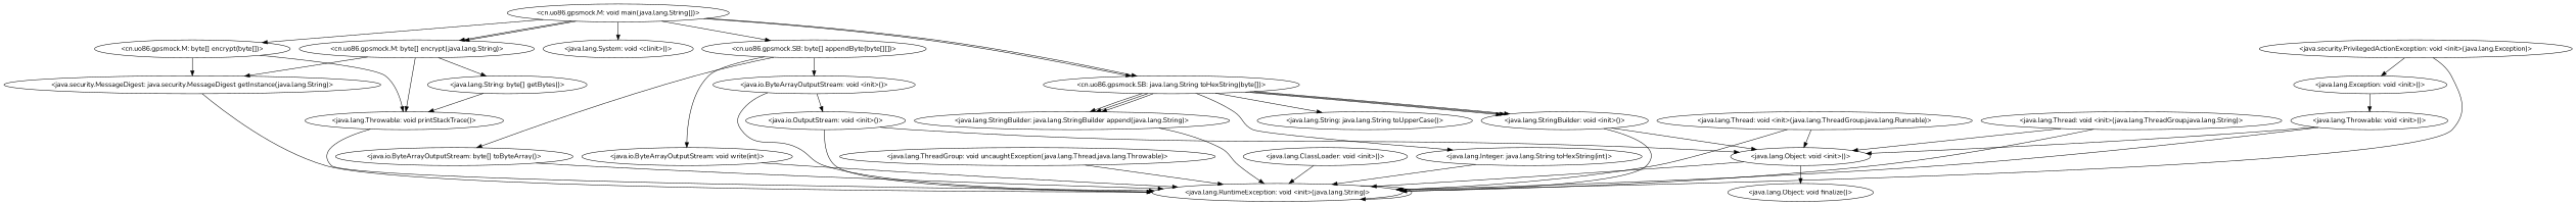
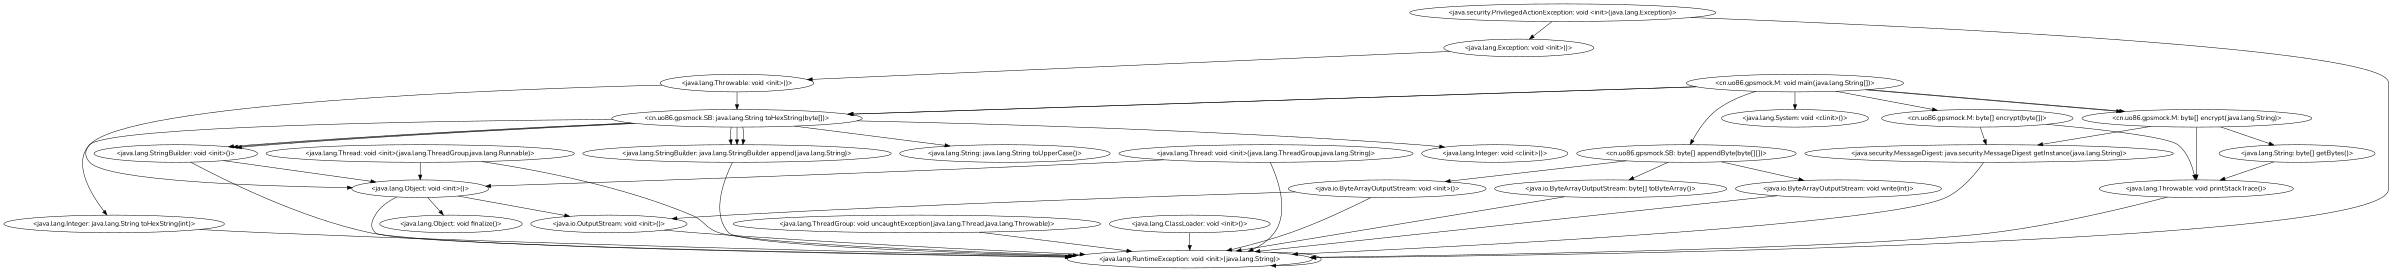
  digraph {
    fontname=Nunito
    node [fontname=Nunito]
    edge [fontname=Nunito]
    "<cn.uo86.gpsmock.M: void main(java.lang.String[])>"
    "<java.lang.System: void <clinit>()>"
    "<cn.uo86.gpsmock.SB: java.lang.String toHexString(byte[])>"
    "<cn.uo86.gpsmock.M: byte[] encrypt(byte[])>"
    "<cn.uo86.gpsmock.SB: byte[] appendByte(byte[][])>"
    "<cn.uo86.gpsmock.M: byte[] encrypt(java.lang.String)>"
+   "<java.lang.Integer: void <clinit>()>"
    "<java.lang.StringBuilder: void <init>()>"
    "<java.lang.Integer: java.lang.String toHexString(int)>"
    "<java.lang.StringBuilder: java.lang.StringBuilder append(java.lang.String)>"
    "<java.lang.String: java.lang.String toUpperCase()>"
    "<java.security.MessageDigest: java.security.MessageDigest getInstance(java.lang.String)>"
    "<java.lang.Throwable: void printStackTrace()>"
    "<java.io.ByteArrayOutputStream: void <init>()>"
    "<java.io.ByteArrayOutputStream: void write(int)>"
    "<java.io.ByteArrayOutputStream: byte[] toByteArray()>"
    "<java.lang.String: byte[] getBytes()>"
    "<java.lang.RuntimeException: void <init>(java.lang.String)>"
    "<java.lang.Object: void <init>()>"
    "<java.io.OutputStream: void <init>()>"
    "<java.lang.ThreadGroup: void uncaughtException(java.lang.Thread,java.lang.Throwable)>"
    "<java.lang.Exception: void <init>()>"
    "<java.lang.Throwable: void <init>()>"
    "<java.lang.ClassLoader: void <init>()>"
    "<java.lang.Object: void finalize()>"
    "<java.security.PrivilegedActionException: void <init>(java.lang.Exception)>"
    "<java.lang.Thread: void <init>(java.lang.ThreadGroup,java.lang.Runnable)>"
    "<java.lang.Thread: void <init>(java.lang.ThreadGroup,java.lang.String)>"
    "<cn.uo86.gpsmock.M: void main(java.lang.String[])>" -> "<java.lang.System: void <clinit>()>"
    "<cn.uo86.gpsmock.M: void main(java.lang.String[])>" -> "<cn.uo86.gpsmock.SB: java.lang.String toHexString(byte[])>"
    "<cn.uo86.gpsmock.M: void main(java.lang.String[])>" -> "<cn.uo86.gpsmock.SB: java.lang.String toHexString(byte[])>"
    "<cn.uo86.gpsmock.M: void main(java.lang.String[])>" -> "<cn.uo86.gpsmock.M: byte[] encrypt(byte[])>"
    "<cn.uo86.gpsmock.M: void main(java.lang.String[])>" -> "<cn.uo86.gpsmock.SB: byte[] appendByte(byte[][])>"
    "<cn.uo86.gpsmock.M: void main(java.lang.String[])>" -> "<cn.uo86.gpsmock.M: byte[] encrypt(java.lang.String)>"
    "<cn.uo86.gpsmock.M: void main(java.lang.String[])>" -> "<cn.uo86.gpsmock.M: byte[] encrypt(java.lang.String)>"
+   "<cn.uo86.gpsmock.SB: java.lang.String toHexString(byte[])>" -> "<java.lang.Integer: void <clinit>()>"
    "<cn.uo86.gpsmock.SB: java.lang.String toHexString(byte[])>" -> "<java.lang.StringBuilder: void <init>()>"
    "<cn.uo86.gpsmock.SB: java.lang.String toHexString(byte[])>" -> "<java.lang.StringBuilder: void <init>()>"
    "<cn.uo86.gpsmock.SB: java.lang.String toHexString(byte[])>" -> "<java.lang.StringBuilder: void <init>()>"
    "<cn.uo86.gpsmock.SB: java.lang.String toHexString(byte[])>" -> "<java.lang.Integer: java.lang.String toHexString(int)>"
    "<cn.uo86.gpsmock.SB: java.lang.String toHexString(byte[])>" -> "<java.lang.StringBuilder: java.lang.StringBuilder append(java.lang.String)>"
    "<cn.uo86.gpsmock.SB: java.lang.String toHexString(byte[])>" -> "<java.lang.StringBuilder: java.lang.StringBuilder append(java.lang.String)>"
    "<cn.uo86.gpsmock.SB: java.lang.String toHexString(byte[])>" -> "<java.lang.StringBuilder: java.lang.StringBuilder append(java.lang.String)>"
    "<cn.uo86.gpsmock.SB: java.lang.String toHexString(byte[])>" -> "<java.lang.String: java.lang.String toUpperCase()>"
    "<cn.uo86.gpsmock.M: byte[] encrypt(byte[])>" -> "<java.security.MessageDigest: java.security.MessageDigest getInstance(java.lang.String)>"
    "<cn.uo86.gpsmock.M: byte[] encrypt(byte[])>" -> "<java.lang.Throwable: void printStackTrace()>"
    "<cn.uo86.gpsmock.SB: byte[] appendByte(byte[][])>" -> "<java.io.ByteArrayOutputStream: void <init>()>"
    "<cn.uo86.gpsmock.SB: byte[] appendByte(byte[][])>" -> "<java.io.ByteArrayOutputStream: void write(int)>"
    "<cn.uo86.gpsmock.SB: byte[] appendByte(byte[][])>" -> "<java.io.ByteArrayOutputStream: byte[] toByteArray()>"
    "<cn.uo86.gpsmock.M: byte[] encrypt(java.lang.String)>" -> "<java.security.MessageDigest: java.security.MessageDigest getInstance(java.lang.String)>"
    "<cn.uo86.gpsmock.M: byte[] encrypt(java.lang.String)>" -> "<java.lang.Throwable: void printStackTrace()>"
    "<cn.uo86.gpsmock.M: byte[] encrypt(java.lang.String)>" -> "<java.lang.String: byte[] getBytes()>"
    "<java.lang.StringBuilder: void <init>()>" -> "<java.lang.RuntimeException: void <init>(java.lang.String)>"
    "<java.lang.StringBuilder: void <init>()>" -> "<java.lang.Object: void <init>()>"
    "<java.lang.Integer: java.lang.String toHexString(int)>" -> "<java.lang.RuntimeException: void <init>(java.lang.String)>"
    "<java.lang.StringBuilder: java.lang.StringBuilder append(java.lang.String)>" -> "<java.lang.RuntimeException: void <init>(java.lang.String)>"
    "<java.security.MessageDigest: java.security.MessageDigest getInstance(java.lang.String)>" -> "<java.lang.RuntimeException: void <init>(java.lang.String)>"
    "<java.lang.Throwable: void printStackTrace()>" -> "<java.lang.RuntimeException: void <init>(java.lang.String)>"
    "<java.io.ByteArrayOutputStream: void <init>()>" -> "<java.lang.RuntimeException: void <init>(java.lang.String)>"
    "<java.io.ByteArrayOutputStream: void <init>()>" -> "<java.io.OutputStream: void <init>()>"
    "<java.io.ByteArrayOutputStream: void write(int)>" -> "<java.lang.RuntimeException: void <init>(java.lang.String)>"
    "<java.io.ByteArrayOutputStream: byte[] toByteArray()>" -> "<java.lang.RuntimeException: void <init>(java.lang.String)>"
    "<java.lang.String: byte[] getBytes()>" -> "<java.lang.Throwable: void printStackTrace()>"
    "<java.lang.RuntimeException: void <init>(java.lang.String)>" -> "<java.lang.RuntimeException: void <init>(java.lang.String)>"
    "<java.lang.Object: void <init>()>" -> "<java.lang.RuntimeException: void <init>(java.lang.String)>"
    "<java.lang.Object: void <init>()>" -> "<java.lang.Object: void finalize()>"
    "<java.io.OutputStream: void <init>()>" -> "<java.lang.RuntimeException: void <init>(java.lang.String)>"
-   "<java.io.OutputStream: void <init>()>" -> "<java.lang.Object: void <init>()>"
+   "<java.lang.Object: void <init>()>" -> "<java.io.OutputStream: void <init>()>"
    "<java.lang.ThreadGroup: void uncaughtException(java.lang.Thread,java.lang.Throwable)>" -> "<java.lang.RuntimeException: void <init>(java.lang.String)>"
    "<java.lang.Exception: void <init>()>" -> "<java.lang.Throwable: void <init>()>"
-   "<java.lang.Throwable: void <init>()>" -> "<java.lang.RuntimeException: void <init>(java.lang.String)>"
+   "<java.lang.Throwable: void <init>()>" -> "<cn.uo86.gpsmock.SB: java.lang.String toHexString(byte[])>"
    "<java.lang.Throwable: void <init>()>" -> "<java.lang.Object: void <init>()>"
    "<java.lang.ClassLoader: void <init>()>" -> "<java.lang.RuntimeException: void <init>(java.lang.String)>"
    "<java.security.PrivilegedActionException: void <init>(java.lang.Exception)>" -> "<java.lang.RuntimeException: void <init>(java.lang.String)>"
    "<java.security.PrivilegedActionException: void <init>(java.lang.Exception)>" -> "<java.lang.Exception: void <init>()>"
    "<java.lang.Thread: void <init>(java.lang.ThreadGroup,java.lang.Runnable)>" -> "<java.lang.RuntimeException: void <init>(java.lang.String)>"
    "<java.lang.Thread: void <init>(java.lang.ThreadGroup,java.lang.Runnable)>" -> "<java.lang.Object: void <init>()>"
    "<java.lang.Thread: void <init>(java.lang.ThreadGroup,java.lang.String)>" -> "<java.lang.RuntimeException: void <init>(java.lang.String)>"
    "<java.lang.Thread: void <init>(java.lang.ThreadGroup,java.lang.String)>" -> "<java.lang.Object: void <init>()>"
  }
